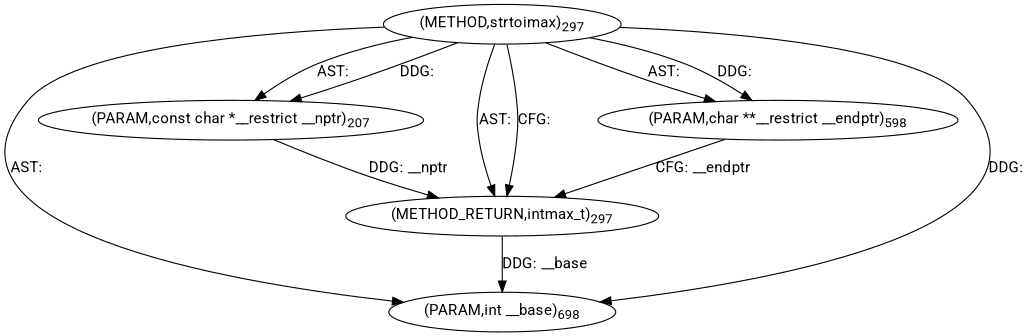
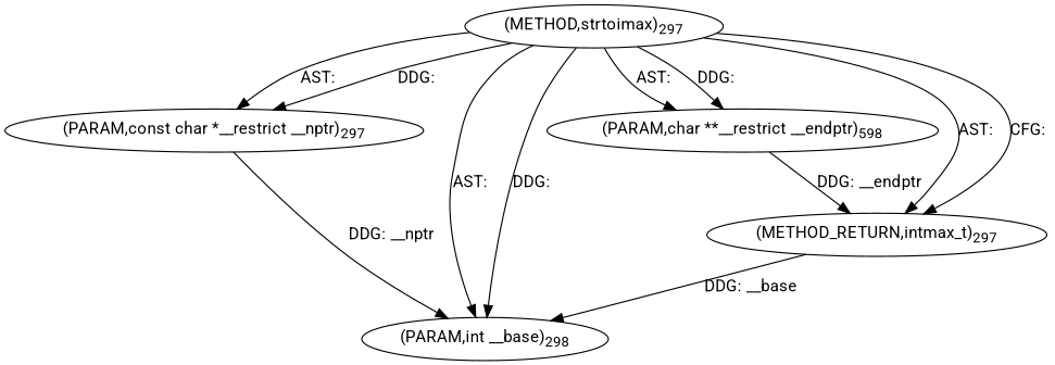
  digraph {
    fontname=Roboto
    node [fontname=Roboto]
    edge [fontname=Roboto]
    n1 [label=<(METHOD,strtoimax)<SUB>297</SUB>>]
-   n2 [label=<(PARAM,const char *__restrict __nptr)<SUB>207</SUB>>]
+   n2 [label=<(PARAM,const char *__restrict __nptr)<SUB>297</SUB>>]
    n3 [label=<(PARAM,char **__restrict __endptr)<SUB>598</SUB>>]
-   n4 [label=<(PARAM,int __base)<SUB>698</SUB>>]
+   n4 [label=<(PARAM,int __base)<SUB>298</SUB>>]
    n5 [label=<(METHOD_RETURN,intmax_t)<SUB>297</SUB>>]
    n1 -> n2 [label="AST: "]
    n1 -> n2 [label="DDG: "]
    n1 -> n3 [label="AST: "]
    n1 -> n3 [label="DDG: "]
    n1 -> n4 [label="AST: "]
    n1 -> n4 [label="DDG: "]
    n1 -> n5 [label="AST: "]
    n1 -> n5 [label="CFG: "]
-   n2 -> n5 [label="DDG: __nptr"]
-   n3 -> n5 [label="CFG: __endptr"]
+   n2 -> n4 [label="DDG: __nptr"]
+   n3 -> n5 [label="DDG: __endptr"]
    n5 -> n4 [label="DDG: __base"]
  }
